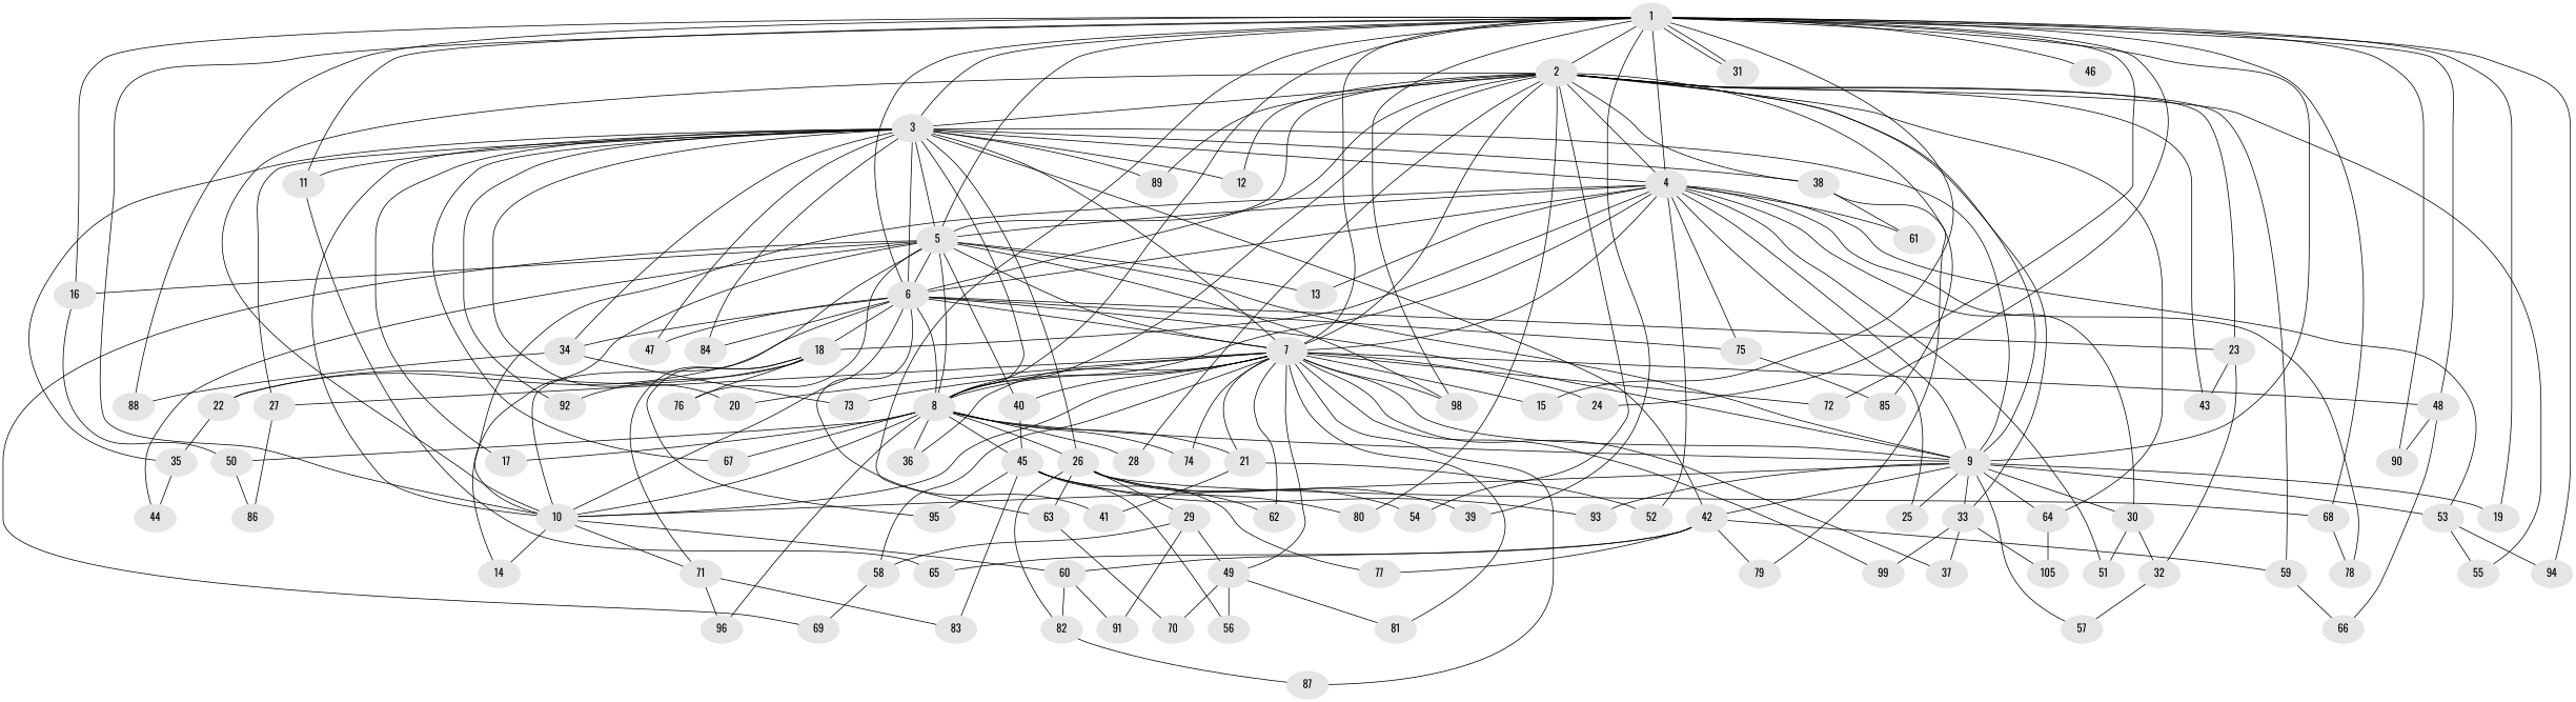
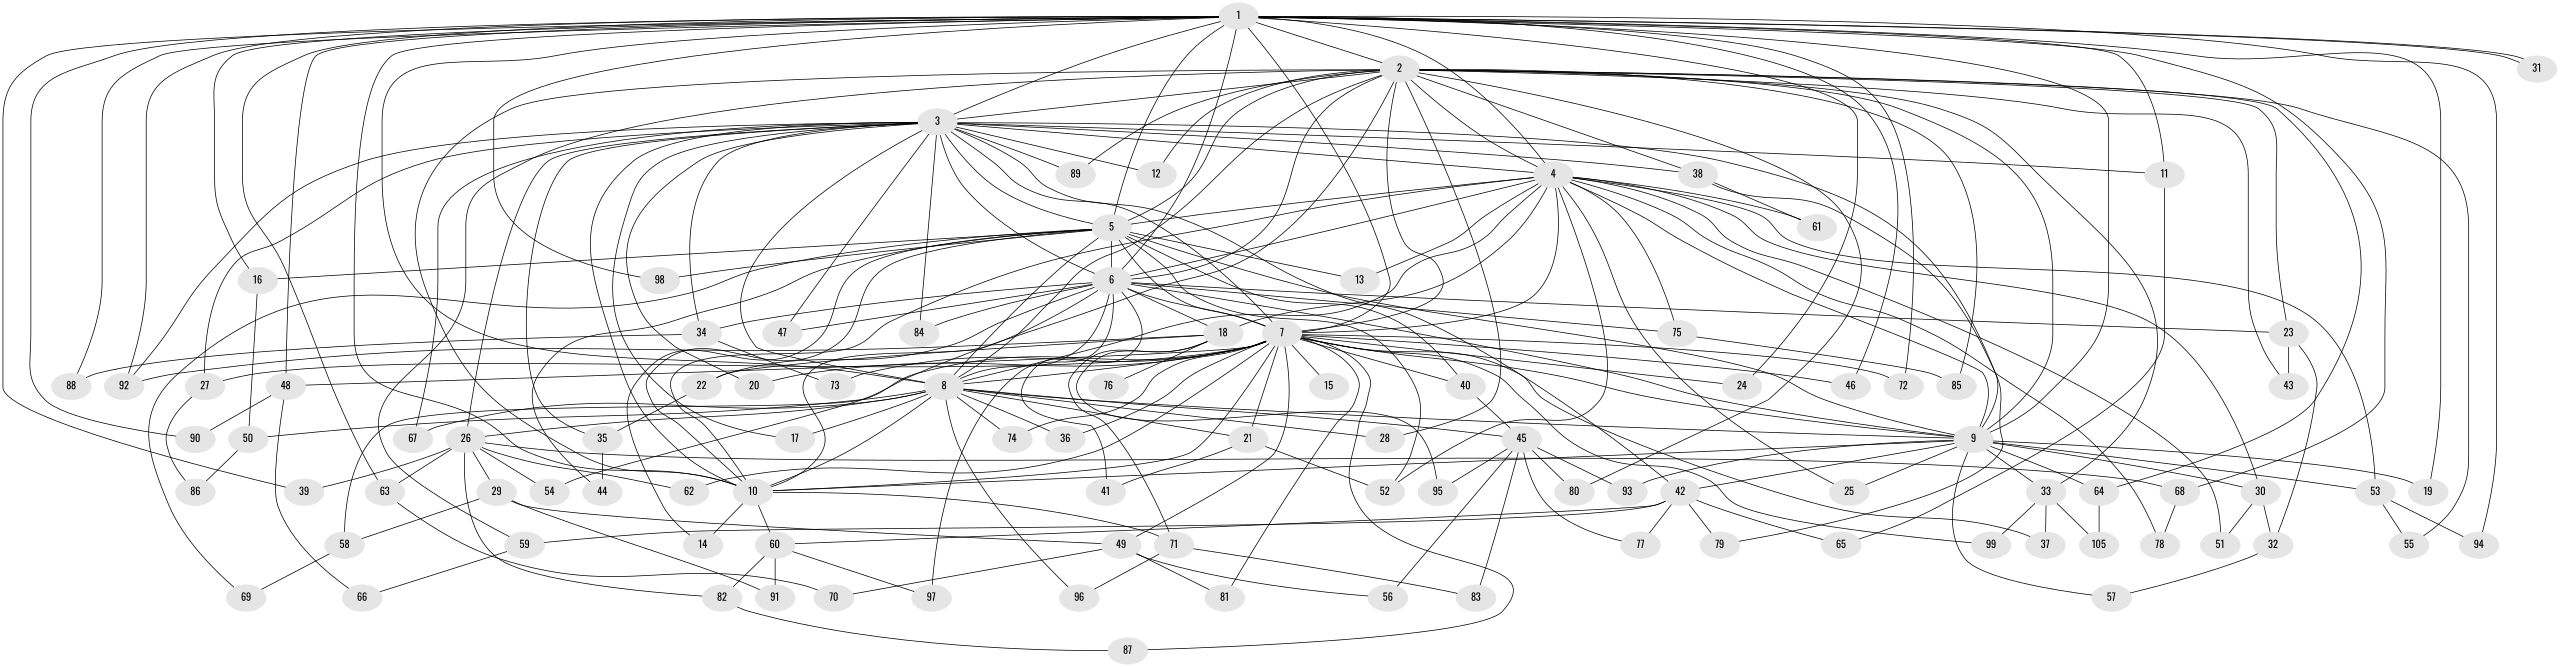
  graph {
    fontname=Oswald
    node [color=gray90 fontname=Oswald style=filled]
    edge [fontname=Oswald]
    1
    2
    3
    4
    5
    6
    7
    8
    9
    10
    11
    15
    16
    19
    24
    31
    39
    46
    48
    63
    68
    72
    88
    90
    94
    98
    12
    23
    28
    33
    38
    43
    54
    55
    59
    64
    80
    85
    89
    17
    20
    26
    27
    34
    35
    42
    47
    67
    84
    92
    13
    18
    25
    30
    51
    52
    53
    61
    75
    78
    14
    40
    44
    69
    76
    22
    41
+   97
    21
    36
    37
    49
    58
    62
    73
    74
    81
    87
    99
    45
    50
    96
    57
    93
    60
    71
    65
    66
    70
    32
    n91 [label=105]
    79
    29
    82
    86
    91
    77
    95
    56
    83
    1 -- 2
    1 -- 3
    1 -- 4
    1 -- 5
    1 -- 6
    1 -- 7
    1 -- 8
    1 -- 9
    1 -- 10
    1 -- 11
-   1 -- 15
+   1 -- 92
    1 -- 16
    1 -- 19
    1 -- 24
    1 -- 31
    1 -- 31
    1 -- 39
    1 -- 46
    1 -- 48
    1 -- 63
    1 -- 68
    1 -- 72
    1 -- 88
    1 -- 90
    1 -- 94
    1 -- 98
    2 -- 3
    2 -- 4
    2 -- 5
    2 -- 6
    2 -- 7
    2 -- 8
    2 -- 9
    2 -- 10
    2 -- 12
    2 -- 23
    2 -- 28
    2 -- 33
    2 -- 38
    2 -- 43
    2 -- 54
    2 -- 55
    2 -- 59
    2 -- 64
    2 -- 80
    2 -- 85
    2 -- 89
    3 -- 4
    3 -- 5
    3 -- 6
    3 -- 7
    3 -- 8
    3 -- 9
    3 -- 10
    3 -- 11
    3 -- 12
    3 -- 38
    3 -- 89
    3 -- 17
    3 -- 20
    3 -- 26
    3 -- 27
    3 -- 34
    3 -- 35
    3 -- 42
    3 -- 47
    3 -- 67
    3 -- 84
    3 -- 92
    4 -- 5
    4 -- 6
    4 -- 7
    4 -- 8
    4 -- 9
    4 -- 10
    4 -- 13
    4 -- 18
    4 -- 25
    4 -- 30
    4 -- 51
    4 -- 52
    4 -- 53
    4 -- 61
    4 -- 75
    4 -- 78
    5 -- 6
    5 -- 7
    5 -- 8
    5 -- 9
    5 -- 10
    5 -- 16
    5 -- 98
    5 -- 13
    5 -- 14
    5 -- 40
    5 -- 44
    5 -- 69
-   5 -- 76
+   5 -- 52
    6 -- 7
    6 -- 8
    6 -- 9
    6 -- 10
    6 -- 23
    6 -- 34
    6 -- 47
    6 -- 84
    6 -- 18
    6 -- 75
    6 -- 22
    6 -- 41
+   6 -- 97
    7 -- 8
    7 -- 9
    7 -- 10
    7 -- 15
    7 -- 24
-   7 -- 98
+   7 -- 46
    7 -- 48
    7 -- 72
    7 -- 20
    7 -- 27
    7 -- 40
    7 -- 21
    7 -- 36
    7 -- 37
    7 -- 49
    7 -- 58
    7 -- 62
    7 -- 73
    7 -- 74
    7 -- 81
    7 -- 87
    7 -- 99
    8 -- 9
    8 -- 10
    8 -- 28
    8 -- 17
    8 -- 26
    8 -- 67
    8 -- 21
    8 -- 36
    8 -- 74
    8 -- 45
    8 -- 50
    8 -- 96
    9 -- 10
    9 -- 19
    9 -- 33
    9 -- 64
    9 -- 42
    9 -- 25
    9 -- 30
    9 -- 53
    9 -- 57
    9 -- 93
    10 -- 14
    10 -- 60
    10 -- 71
    11 -- 65
    16 -- 50
    48 -- 90
    48 -- 66
    63 -- 70
    68 -- 78
    23 -- 43
    23 -- 32
    33 -- 37
    33 -- 99
    33 -- n91
    38 -- 61
    38 -- 79
    59 -- 66
    64 -- n91
    26 -- 39
    26 -- 63
    26 -- 68
    26 -- 54
    26 -- 62
    26 -- 29
    26 -- 82
    27 -- 86
    34 -- 88
    34 -- 73
    35 -- 44
    42 -- 59
    42 -- 60
    42 -- 65
    42 -- 79
    42 -- 77
    18 -- 92
    18 -- 76
    18 -- 22
    18 -- 71
    18 -- 95
    30 -- 51
    30 -- 32
    53 -- 94
    53 -- 55
    75 -- 85
    40 -- 45
    22 -- 35
    21 -- 52
    21 -- 41
    49 -- 81
    49 -- 70
    49 -- 56
    58 -- 69
    45 -- 80
    45 -- 93
    45 -- 77
    45 -- 95
    45 -- 56
    45 -- 83
    50 -- 86
+   60 -- 97
    60 -- 82
    60 -- 91
    71 -- 96
    71 -- 83
    32 -- 57
    29 -- 49
    29 -- 58
    29 -- 91
    82 -- 87
  }
